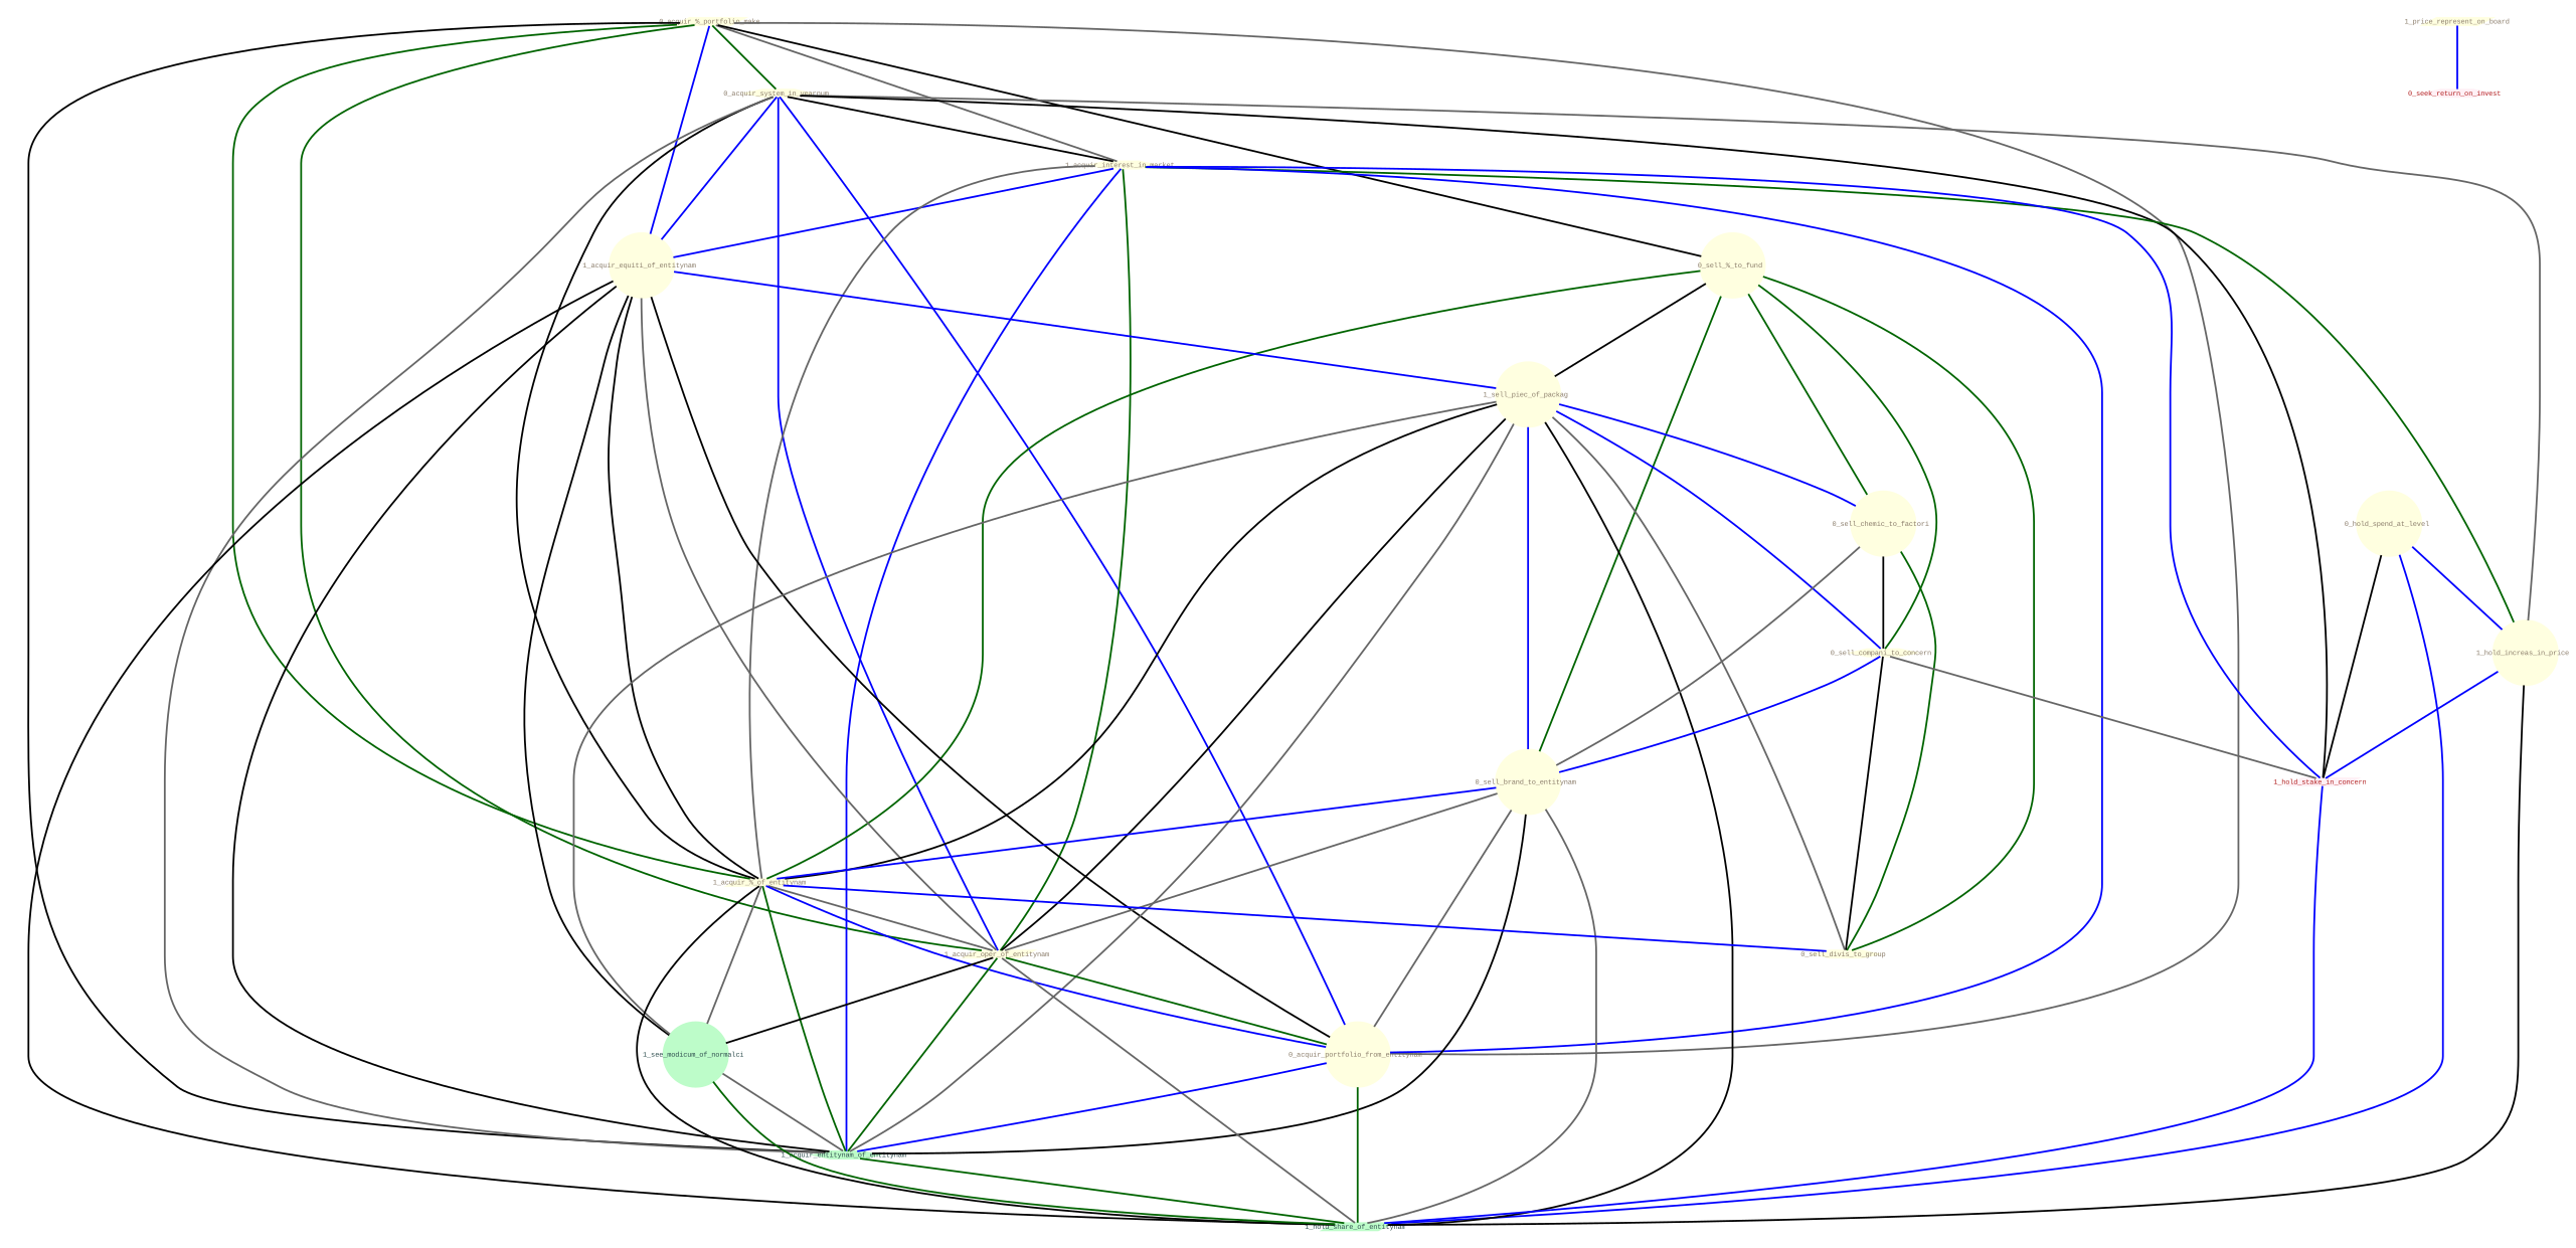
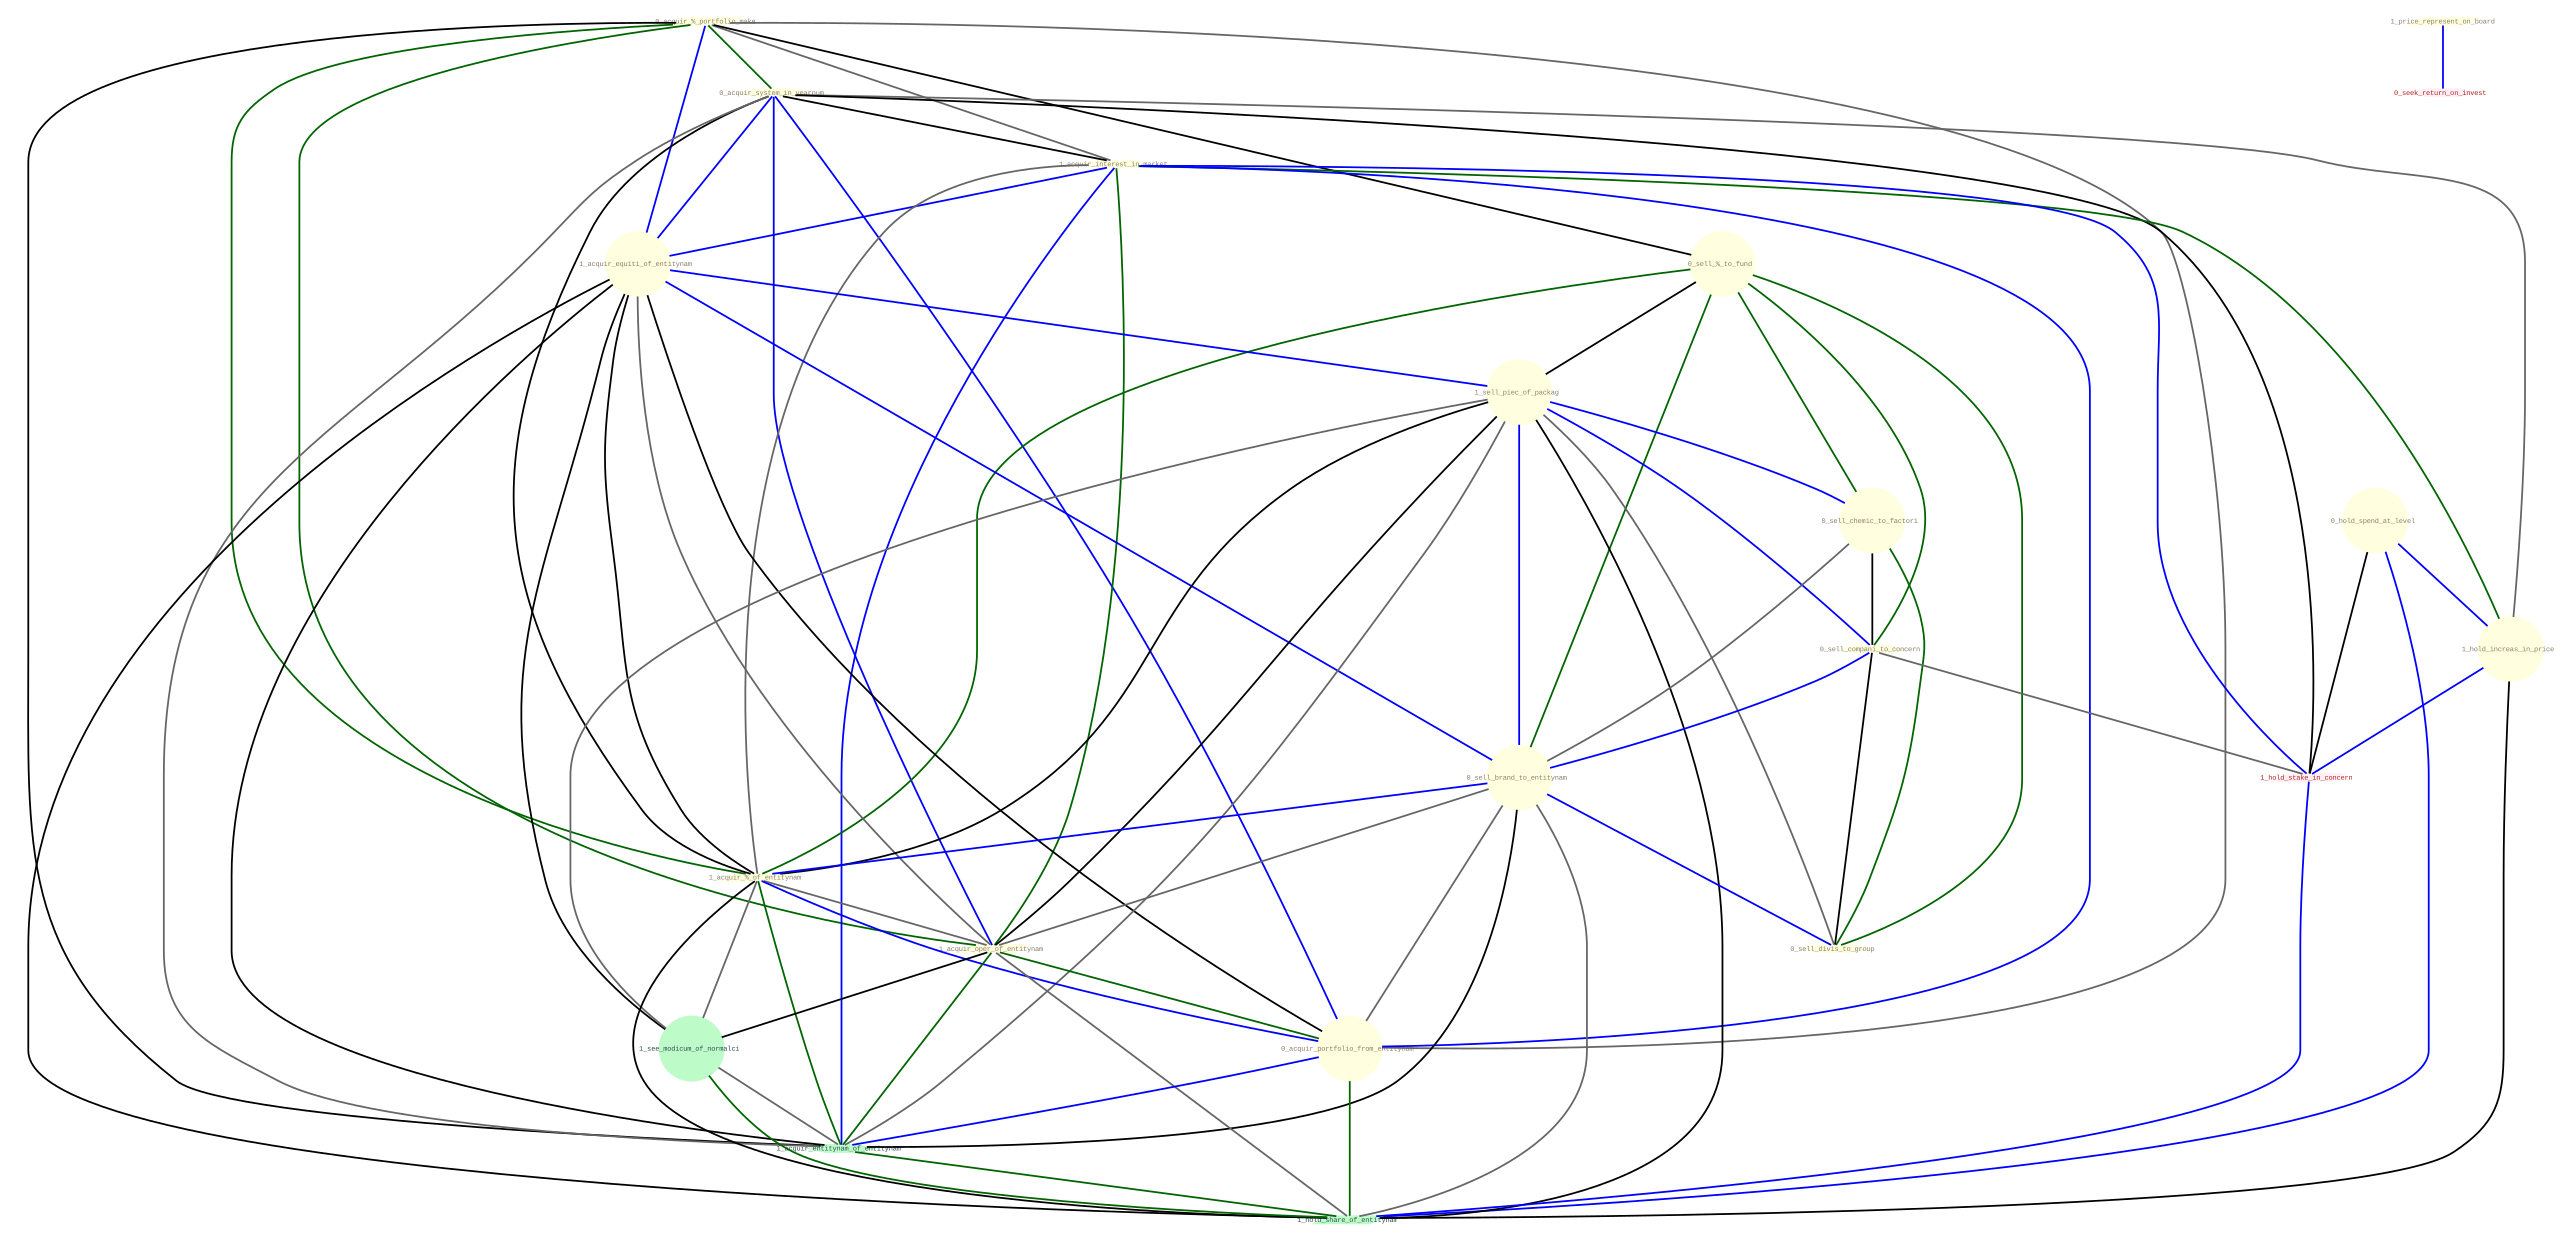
  graph {
    fontname="Liberation Mono"
    node [color="#ffffe0" fixedsize=true fontcolor="#8b7d6b" fontname="Liberation Mono" fontsize=4 shape=circle style=filled]
    edge [color=blue fontname="Liberation Mono" w=1]
    n1 [height=.06 label="0_acquir_%_portfolio_make" shape=parallelogram width=.5]
    "0_acquir_system_in_yearnum " [height=.06 shape=hexagon width=.5]
    "0_hold_spend_at_level " [height=.06 width=.5]
    "1_acquir_interest_in_market " [height=.06 shape=hexagon width=.5]
    "0_sell_%_to_fund " [height=.06 width=.5]
    "1_hold_increas_in_price " [height=.06 width=.5]
    "1_acquir_equiti_of_entitynam " [height=.06 width=.5]
    "1_sell_piec_of_packag " [height=.06 width=.5]
    "0_sell_chemic_to_factori " [height=.06 width=.5]
    "0_sell_compani_to_concern " [height=.06 shape=hexagon width=.5]
    "0_sell_brand_to_entitynam " [height=.06 width=.5]
    "0_sell_divis_to_group " [height=.06 shape=hexagon width=.5]
    n13 [height=.06 label="1_price_represent_on_board" shape=parallelogram width=.5]
    "1_acquir_%_of_entitynam " [height=.06 shape=parallelogram width=.5]
    "1_acquir_oper_of_entitynam " [height=.06 shape=parallelogram width=.5]
    "0_acquir_portfolio_from_entitynam " [height=.06 width=.5]
    "1_hold_stake_in_concern " [color="#fff0f5" fontcolor="#b22222" height=.06 shape=parallelogram width=.5]
    "0_seek_return_on_invest " [color="#fff0f5" fontcolor="#b22222" height=.06 shape=hexagon width=.5]
    "1_acquir_entitynam_of_entitynam " [color="#BDFCC9" fontcolor="#2f4f4f" height=.06 shape=hexagon width=.5]
    "1_hold_share_of_entitynam " [color="#BDFCC9" fontcolor="#2f4f4f" height=.06 shape=parallelogram width=.5]
    "1_see_modicum_of_normalci " [color="#BDFCC9" fontcolor="#2f4f4f" height=.06 width=.5]
    subgraph sub_1 {
      n1
      "0_acquir_system_in_yearnum "
      "0_hold_spend_at_level "
      "1_acquir_interest_in_market "
      "0_sell_%_to_fund "
      "1_hold_increas_in_price "
      "1_acquir_equiti_of_entitynam "
      "1_sell_piec_of_packag "
      "0_sell_chemic_to_factori "
      "0_sell_compani_to_concern "
      "0_sell_brand_to_entitynam "
      "0_sell_divis_to_group "
      n13
      "1_acquir_%_of_entitynam "
      "1_acquir_oper_of_entitynam "
      "0_acquir_portfolio_from_entitynam "
    }
    subgraph sub_2 {
      "1_hold_stake_in_concern "
      "0_seek_return_on_invest "
    }
    n1 -- "0_acquir_system_in_yearnum " [color=darkgreen]
    n1 -- "1_acquir_interest_in_market " [color=gray40]
    n1 -- "0_sell_%_to_fund " [color=black]
    n1 -- "1_acquir_equiti_of_entitynam "
    n1 -- "1_acquir_%_of_entitynam " [color=darkgreen w=2]
    n1 -- "1_acquir_oper_of_entitynam " [color=darkgreen]
    n1 -- "0_acquir_portfolio_from_entitynam " [color=gray40]
    n1 -- "1_acquir_entitynam_of_entitynam " [color=black]
    "0_acquir_system_in_yearnum " -- "1_acquir_interest_in_market " [color=black w=2]
    "0_acquir_system_in_yearnum " -- "1_hold_increas_in_price " [color=gray40]
    "0_acquir_system_in_yearnum " -- "1_acquir_equiti_of_entitynam "
    "0_acquir_system_in_yearnum " -- "1_acquir_%_of_entitynam " [color=black]
    "0_acquir_system_in_yearnum " -- "1_acquir_oper_of_entitynam "
    "0_acquir_system_in_yearnum " -- "0_acquir_portfolio_from_entitynam "
    "0_acquir_system_in_yearnum " -- "1_hold_stake_in_concern " [color=black]
    "0_acquir_system_in_yearnum " -- "1_acquir_entitynam_of_entitynam " [color=gray40]
    "0_hold_spend_at_level " -- "1_hold_increas_in_price "
    "0_hold_spend_at_level " -- "1_hold_stake_in_concern " [color=black]
    "0_hold_spend_at_level " -- "1_hold_share_of_entitynam "
    "1_acquir_interest_in_market " -- "1_hold_increas_in_price " [color=darkgreen]
    "1_acquir_interest_in_market " -- "1_acquir_equiti_of_entitynam "
    "1_acquir_interest_in_market " -- "1_acquir_%_of_entitynam " [color=gray40]
    "1_acquir_interest_in_market " -- "1_acquir_oper_of_entitynam " [color=darkgreen]
    "1_acquir_interest_in_market " -- "0_acquir_portfolio_from_entitynam "
    "1_acquir_interest_in_market " -- "1_hold_stake_in_concern "
    "1_acquir_interest_in_market " -- "1_acquir_entitynam_of_entitynam "
    "0_sell_%_to_fund " -- "1_sell_piec_of_packag " [color=black]
    "0_sell_%_to_fund " -- "0_sell_chemic_to_factori " [color=darkgreen w=2]
    "0_sell_%_to_fund " -- "0_sell_compani_to_concern " [color=darkgreen w=2]
    "0_sell_%_to_fund " -- "0_sell_brand_to_entitynam " [color=darkgreen w=2]
    "0_sell_%_to_fund " -- "0_sell_divis_to_group " [color=darkgreen w=2]
    "0_sell_%_to_fund " -- "1_acquir_%_of_entitynam " [color=darkgreen]
    "1_hold_increas_in_price " -- "1_hold_stake_in_concern " [w=2]
    "1_hold_increas_in_price " -- "1_hold_share_of_entitynam " [color=black]
    "1_acquir_equiti_of_entitynam " -- "1_sell_piec_of_packag "
+   "1_acquir_equiti_of_entitynam " -- "0_sell_brand_to_entitynam "
    "1_acquir_equiti_of_entitynam " -- "1_acquir_%_of_entitynam " [color=black w=3]
    "1_acquir_equiti_of_entitynam " -- "1_acquir_oper_of_entitynam " [color=gray40 w=3]
    "1_acquir_equiti_of_entitynam " -- "0_acquir_portfolio_from_entitynam " [color=black w=2]
    "1_acquir_equiti_of_entitynam " -- "1_acquir_entitynam_of_entitynam " [color=black w=3]
    "1_acquir_equiti_of_entitynam " -- "1_hold_share_of_entitynam " [color=black w=2]
    "1_acquir_equiti_of_entitynam " -- "1_see_modicum_of_normalci " [color=black]
    "1_sell_piec_of_packag " -- "0_sell_chemic_to_factori "
    "1_sell_piec_of_packag " -- "0_sell_compani_to_concern "
    "1_sell_piec_of_packag " -- "0_sell_brand_to_entitynam "
    "1_sell_piec_of_packag " -- "0_sell_divis_to_group " [color=gray40]
    "1_sell_piec_of_packag " -- "1_acquir_%_of_entitynam " [color=black]
    "1_sell_piec_of_packag " -- "1_acquir_oper_of_entitynam " [color=black]
    "1_sell_piec_of_packag " -- "1_acquir_entitynam_of_entitynam " [color=gray40]
    "1_sell_piec_of_packag " -- "1_hold_share_of_entitynam " [color=black]
    "1_sell_piec_of_packag " -- "1_see_modicum_of_normalci " [color=gray40]
    "0_sell_chemic_to_factori " -- "0_sell_compani_to_concern " [color=black w=2]
    "0_sell_chemic_to_factori " -- "0_sell_brand_to_entitynam " [color=gray40 w=2]
    "0_sell_chemic_to_factori " -- "0_sell_divis_to_group " [color=darkgreen w=2]
    "0_sell_compani_to_concern " -- "0_sell_brand_to_entitynam " [w=2]
    "0_sell_compani_to_concern " -- "0_sell_divis_to_group " [color=black w=2]
    "0_sell_compani_to_concern " -- "1_hold_stake_in_concern " [color=gray40]
-   "1_acquir_%_of_entitynam " -- "0_sell_divis_to_group " [w=2]
+   "0_sell_brand_to_entitynam " -- "0_sell_divis_to_group " [w=2]
    "0_sell_brand_to_entitynam " -- "1_acquir_%_of_entitynam "
    "0_sell_brand_to_entitynam " -- "1_acquir_oper_of_entitynam " [color=gray40]
    "0_sell_brand_to_entitynam " -- "0_acquir_portfolio_from_entitynam " [color=gray40]
    "0_sell_brand_to_entitynam " -- "1_acquir_entitynam_of_entitynam " [color=black]
    "0_sell_brand_to_entitynam " -- "1_hold_share_of_entitynam " [color=gray40]
    n13 -- "0_seek_return_on_invest " [w=2]
    "1_acquir_%_of_entitynam " -- "1_acquir_oper_of_entitynam " [color=gray40 w=3]
    "1_acquir_%_of_entitynam " -- "0_acquir_portfolio_from_entitynam " [w=2]
    "1_acquir_%_of_entitynam " -- "1_acquir_entitynam_of_entitynam " [color=darkgreen w=3]
    "1_acquir_%_of_entitynam " -- "1_hold_share_of_entitynam " [color=black w=2]
    "1_acquir_%_of_entitynam " -- "1_see_modicum_of_normalci " [color=gray40]
    "1_acquir_oper_of_entitynam " -- "0_acquir_portfolio_from_entitynam " [color=darkgreen w=2]
    "1_acquir_oper_of_entitynam " -- "1_acquir_entitynam_of_entitynam " [color=darkgreen w=3]
    "1_acquir_oper_of_entitynam " -- "1_hold_share_of_entitynam " [color=gray40 w=2]
    "1_acquir_oper_of_entitynam " -- "1_see_modicum_of_normalci " [color=black]
    "0_acquir_portfolio_from_entitynam " -- "1_acquir_entitynam_of_entitynam " [w=2]
    "0_acquir_portfolio_from_entitynam " -- "1_hold_share_of_entitynam " [color=darkgreen]
    "1_hold_stake_in_concern " -- "1_hold_share_of_entitynam "
    "1_acquir_entitynam_of_entitynam " -- "1_hold_share_of_entitynam " [color=darkgreen w=2]
    "1_see_modicum_of_normalci " -- "1_acquir_entitynam_of_entitynam " [color=gray40]
    "1_see_modicum_of_normalci " -- "1_hold_share_of_entitynam " [color=darkgreen]
  }
